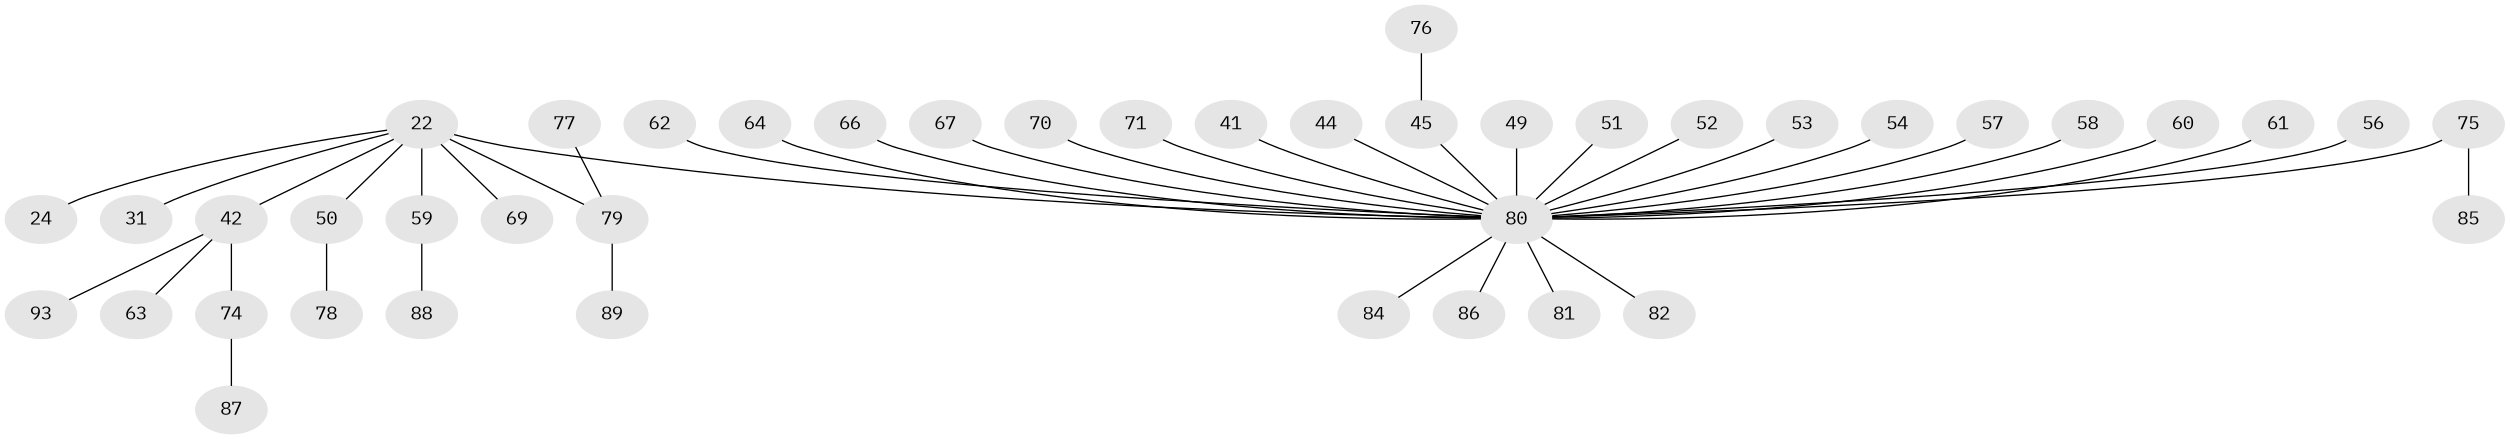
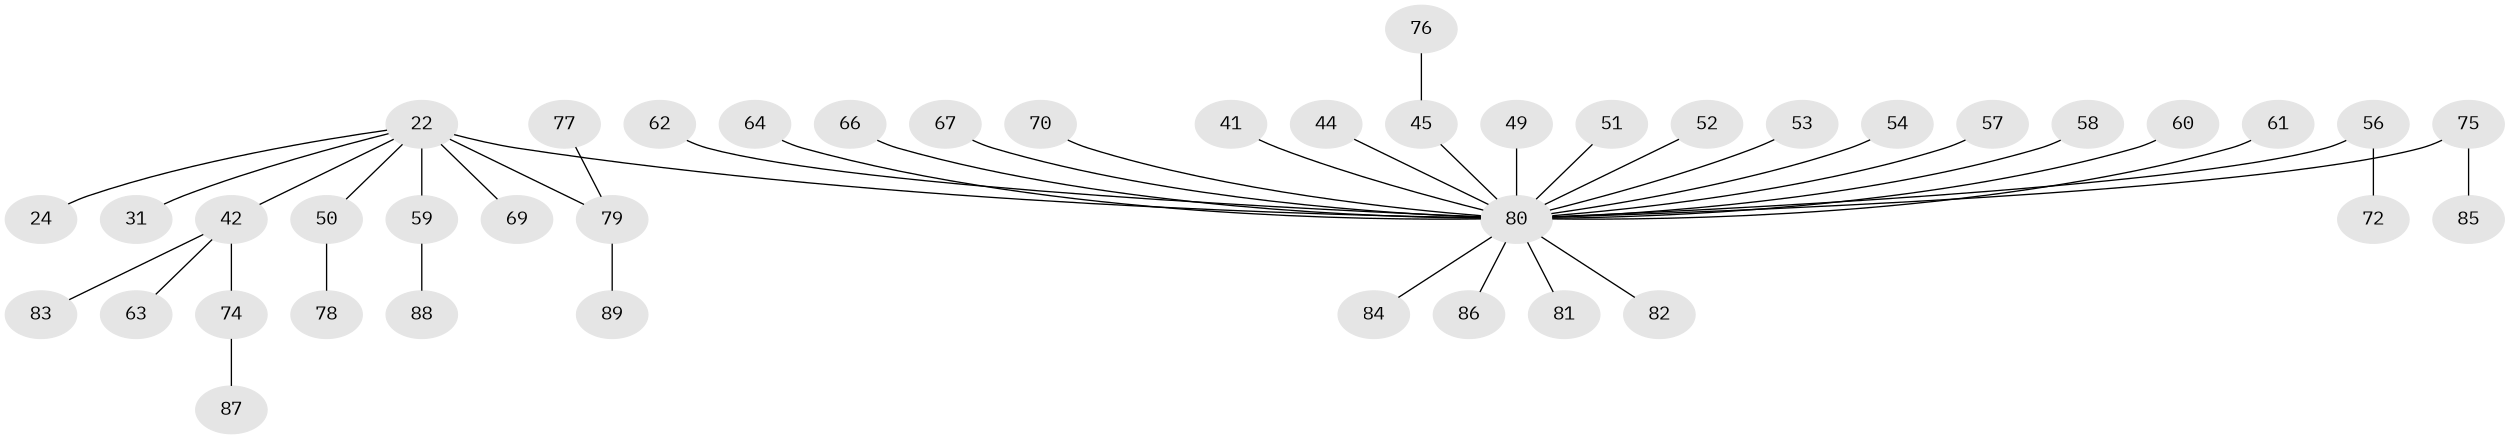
  graph {
    fontname="IBM Plex Mono"
    node [color=gray90 fontname="IBM Plex Mono" style=filled]
    edge [fontname="IBM Plex Mono"]
    22 [super="+15"]
    24
    31
    42 [super="+23"]
    50
    59 [super="+55"]
    69
    79 [super="+73"]
    80 [super="+3+7+43+8+29+13+48+16+28+68+33+34+35+37+65+38+39"]
    63
    74
-   83 [label=93]
+   83
    78
    88
    89
    81
    82
    84
    86
    41
    87
    44
    45
    49
    51
    52
    53
    54
    56
+   72
    57
    58
    60
    61
    62
    64 [super="+10"]
    66
    67
    70
-   71
    75
    85
    76
    77 [super="+40"]
    22 -- 24
    22 -- 31
    22 -- 42
    22 -- 50
    22 -- 59 [weight=2]
    22 -- 69
    22 -- 79 [weight=2]
    22 -- 80
    42 -- 63
    42 -- 74
    42 -- 83
    50 -- 78
    59 -- 88
    79 -- 89
    80 -- 81
    80 -- 82
    80 -- 84
    80 -- 86
    74 -- 87
    41 -- 80
    44 -- 80
    45 -- 80
    49 -- 80
    51 -- 80
    52 -- 80
    53 -- 80
    54 -- 80
    56 -- 80
+   56 -- 72
    57 -- 80
    58 -- 80
    60 -- 80
    61 -- 80
    62 -- 80
    64 -- 80
    66 -- 80
    67 -- 80
    70 -- 80
-   71 -- 80
    75 -- 80
    75 -- 85
    76 -- 45
    77 -- 79
  }
